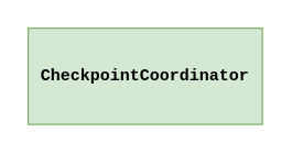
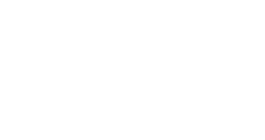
  <mxCell id="0" />
  <mxCell id="1" parent="0" />
- <mxCell id="2" value="CheckpointCoordinator" style="rounded=0;whiteSpace=wrap;html=1;fillColor=#d5e8d4;strokeColor=#82b366;fontFamily=Courier New;fontStyle=1" vertex="1" parent="1"><mxGeometry x="20" y="20" width="170" height="70" as="geometry" /></mxCell>
